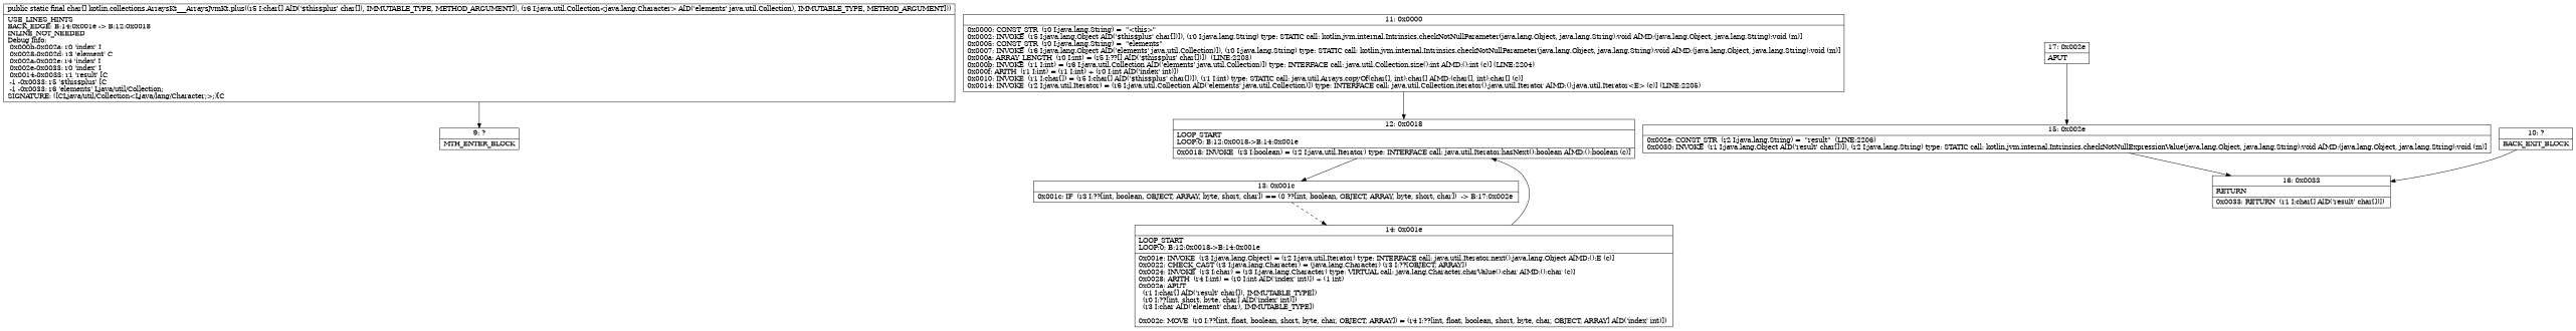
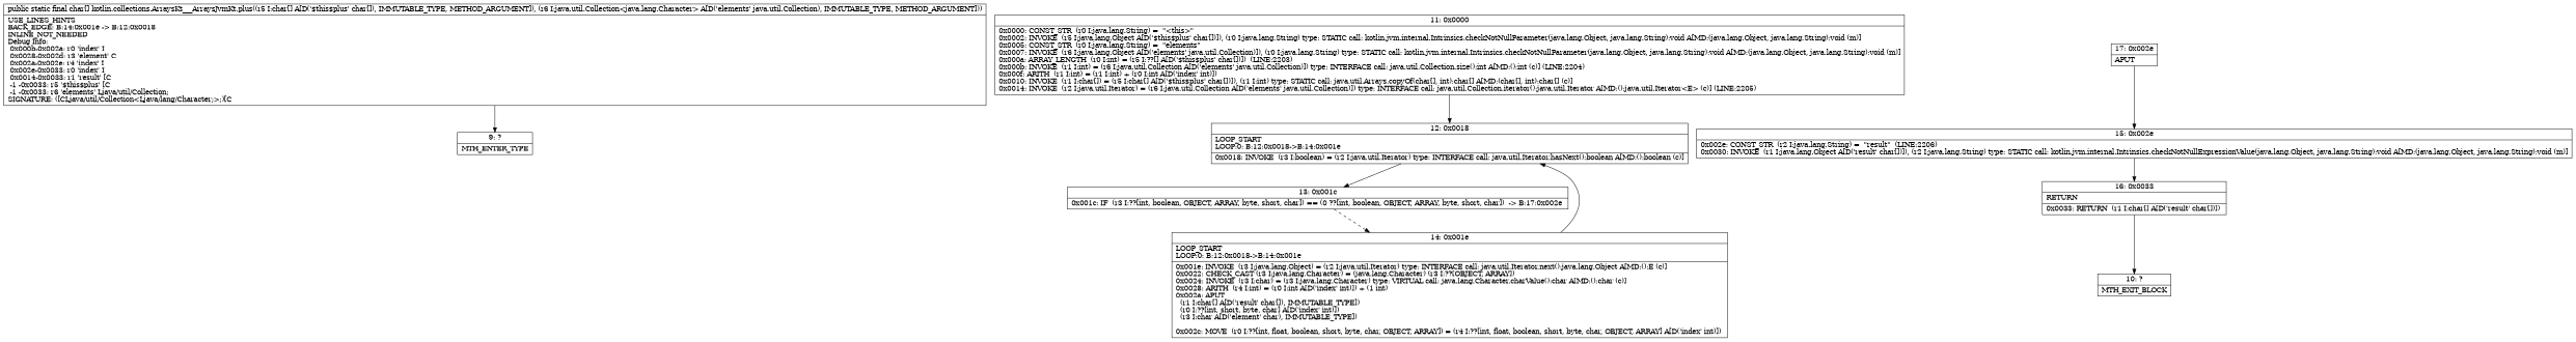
  digraph {
    node [shape=record]
-   n1 [label="{9\:\ ?|MTH_ENTER_BLOCK\l}"]
+   n1 [label="{9\:\ ?|MTH_ENTER_TYPE\l}"]
    n2 [label="{11\:\ 0x0000|0x0000: CONST_STR  (r0 I:java.lang.String) =  \"\<this\>\" \l0x0002: INVOKE  (r5 I:java.lang.Object A[D('$this$plus' char[])]), (r0 I:java.lang.String) type: STATIC call: kotlin.jvm.internal.Intrinsics.checkNotNullParameter(java.lang.Object, java.lang.String):void A[MD:(java.lang.Object, java.lang.String):void (m)]\l0x0005: CONST_STR  (r0 I:java.lang.String) =  \"elements\" \l0x0007: INVOKE  (r6 I:java.lang.Object A[D('elements' java.util.Collection)]), (r0 I:java.lang.String) type: STATIC call: kotlin.jvm.internal.Intrinsics.checkNotNullParameter(java.lang.Object, java.lang.String):void A[MD:(java.lang.Object, java.lang.String):void (m)]\l0x000a: ARRAY_LENGTH  (r0 I:int) = (r5 I:??[] A[D('$this$plus' char[])])  (LINE:2203)\l0x000b: INVOKE  (r1 I:int) = (r6 I:java.util.Collection A[D('elements' java.util.Collection)]) type: INTERFACE call: java.util.Collection.size():int A[MD:():int (c)] (LINE:2204)\l0x000f: ARITH  (r1 I:int) = (r1 I:int) + (r0 I:int A[D('index' int)]) \l0x0010: INVOKE  (r1 I:char[]) = (r5 I:char[] A[D('$this$plus' char[])]), (r1 I:int) type: STATIC call: java.util.Arrays.copyOf(char[], int):char[] A[MD:(char[], int):char[] (c)]\l0x0014: INVOKE  (r2 I:java.util.Iterator) = (r6 I:java.util.Collection A[D('elements' java.util.Collection)]) type: INTERFACE call: java.util.Collection.iterator():java.util.Iterator A[MD:():java.util.Iterator\<E\> (c)] (LINE:2205)\l}"]
    n3 [label="{12\:\ 0x0018|LOOP_START\lLOOP:0: B:12:0x0018\-\>B:14:0x001e\l|0x0018: INVOKE  (r3 I:boolean) = (r2 I:java.util.Iterator) type: INTERFACE call: java.util.Iterator.hasNext():boolean A[MD:():boolean (c)]\l}"]
    n4 [label="{13\:\ 0x001c|0x001c: IF  (r3 I:??[int, boolean, OBJECT, ARRAY, byte, short, char]) == (0 ??[int, boolean, OBJECT, ARRAY, byte, short, char])  \-\> B:17:0x002e \l}"]
    n5 [label="{14\:\ 0x001e|LOOP_START\lLOOP:0: B:12:0x0018\-\>B:14:0x001e\l|0x001e: INVOKE  (r3 I:java.lang.Object) = (r2 I:java.util.Iterator) type: INTERFACE call: java.util.Iterator.next():java.lang.Object A[MD:():E (c)]\l0x0022: CHECK_CAST (r3 I:java.lang.Character) = (java.lang.Character) (r3 I:??[OBJECT, ARRAY]) \l0x0024: INVOKE  (r3 I:char) = (r3 I:java.lang.Character) type: VIRTUAL call: java.lang.Character.charValue():char A[MD:():char (c)]\l0x0028: ARITH  (r4 I:int) = (r0 I:int A[D('index' int)]) + (1 int) \l0x002a: APUT  \l  (r1 I:char[] A[D('result' char[]), IMMUTABLE_TYPE])\l  (r0 I:??[int, short, byte, char] A[D('index' int)])\l  (r3 I:char A[D('element' char), IMMUTABLE_TYPE])\l \l0x002c: MOVE  (r0 I:??[int, float, boolean, short, byte, char, OBJECT, ARRAY]) = (r4 I:??[int, float, boolean, short, byte, char, OBJECT, ARRAY] A[D('index' int)]) \l}"]
    n6 [label="{17\:\ 0x002e|APUT\l}"]
    n7 [label="{15\:\ 0x002e|0x002e: CONST_STR  (r2 I:java.lang.String) =  \"result\"  (LINE:2206)\l0x0030: INVOKE  (r1 I:java.lang.Object A[D('result' char[])]), (r2 I:java.lang.String) type: STATIC call: kotlin.jvm.internal.Intrinsics.checkNotNullExpressionValue(java.lang.Object, java.lang.String):void A[MD:(java.lang.Object, java.lang.String):void (m)]\l}"]
    n8 [label="{16\:\ 0x0033|RETURN\l|0x0033: RETURN  (r1 I:char[] A[D('result' char[])]) \l}"]
-   n9 [label="{10\:\ ?|BACK_EXIT_BLOCK\l}"]
+   n9 [label="{10\:\ ?|MTH_EXIT_BLOCK\l}"]
    n10 [label="{public static final char[] kotlin.collections.ArraysKt___ArraysJvmKt.plus((r5 I:char[] A[D('$this$plus' char[]), IMMUTABLE_TYPE, METHOD_ARGUMENT]), (r6 I:java.util.Collection\<java.lang.Character\> A[D('elements' java.util.Collection), IMMUTABLE_TYPE, METHOD_ARGUMENT]))  | USE_LINES_HINTS\lBACK_EDGE: B:14:0x001e \-\> B:12:0x0018\lINLINE_NOT_NEEDED\lDebug Info:\l  0x000b\-0x002a: r0 'index' I\l  0x0028\-0x002d: r3 'element' C\l  0x002a\-0x002e: r4 'index' I\l  0x002e\-0x0033: r0 'index' I\l  0x0014\-0x0033: r1 'result' [C\l  \-1 \-0x0033: r5 '$this$plus' [C\l  \-1 \-0x0033: r6 'elements' Ljava\/util\/Collection;\lSIGNATURE: ([CLjava\/util\/Collection\<Ljava\/lang\/Character;\>;)[C\l}"]
    n2 -> n3
    n3 -> n4
    n4 -> n5 [style=dashed]
    n5 -> n3
    n6 -> n7
    n7 -> n8
-   n9 -> n8
+   n8 -> n9
    n10 -> n1
  }
